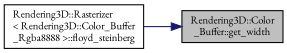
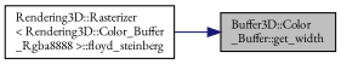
  digraph {
    rankdir=RL
    fontname="EB Garamond"
    node [color=black fontname="EB Garamond" fontsize=10 shape=record style=filled]
-   n1 [fillcolor=grey75 fontcolor=black height=0.2 label="Rendering3D::Color\l_Buffer::get_width" width=0.4]
+   n1 [fillcolor=grey75 fontcolor=black height=0.2 label="Buffer3D::Color\l_Buffer::get_width" width=0.4]
    n2 [fillcolor=white height=0.2 label="Rendering3D::Rasterizer\l\< Rendering3D::Color_Buffer\l_Rgba8888 \>::floyd_steinberg" width=0.4]
    n1 -> n2 [color=midnightblue dir=back fontname="EB Garamond" fontsize=10 labelfontname=Helvetica labelfontsize=10 style=solid]
  }
